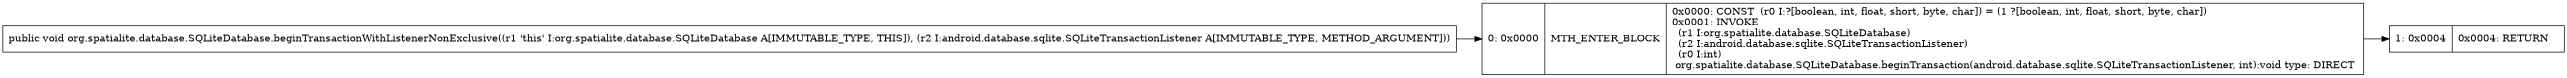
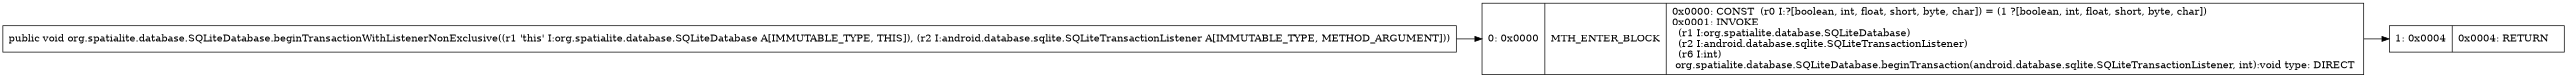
  digraph {
    rankdir=LR
    node [shape=record]
-   n1 [label="{0\:\ 0x0000|MTH_ENTER_BLOCK\l|0x0000: CONST  (r0 I:?[boolean, int, float, short, byte, char]) = (1 ?[boolean, int, float, short, byte, char]) \l0x0001: INVOKE  \l  (r1 I:org.spatialite.database.SQLiteDatabase)\l  (r2 I:android.database.sqlite.SQLiteTransactionListener)\l  (r0 I:int)\l org.spatialite.database.SQLiteDatabase.beginTransaction(android.database.sqlite.SQLiteTransactionListener, int):void type: DIRECT \l}"]
+   n1 [label="{0\:\ 0x0000|MTH_ENTER_BLOCK\l|0x0000: CONST  (r0 I:?[boolean, int, float, short, byte, char]) = (1 ?[boolean, int, float, short, byte, char]) \l0x0001: INVOKE  \l  (r1 I:org.spatialite.database.SQLiteDatabase)\l  (r2 I:android.database.sqlite.SQLiteTransactionListener)\l  (r6 I:int)\l org.spatialite.database.SQLiteDatabase.beginTransaction(android.database.sqlite.SQLiteTransactionListener, int):void type: DIRECT \l}"]
    n2 [label="{1\:\ 0x0004|0x0004: RETURN   \l}"]
    n3 [label="{public void org.spatialite.database.SQLiteDatabase.beginTransactionWithListenerNonExclusive((r1 'this' I:org.spatialite.database.SQLiteDatabase A[IMMUTABLE_TYPE, THIS]), (r2 I:android.database.sqlite.SQLiteTransactionListener A[IMMUTABLE_TYPE, METHOD_ARGUMENT])) }"]
    n1 -> n2
    n3 -> n1
  }
